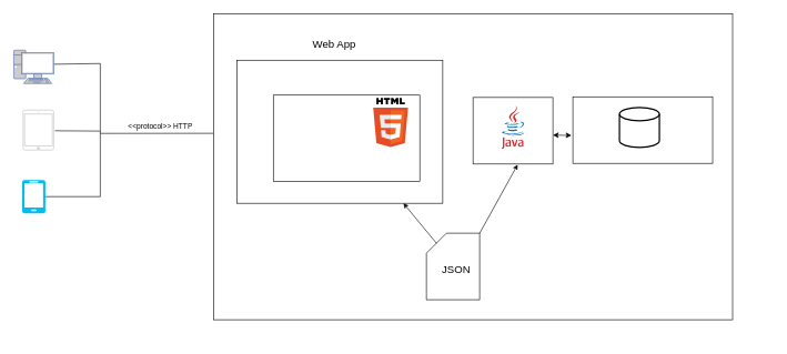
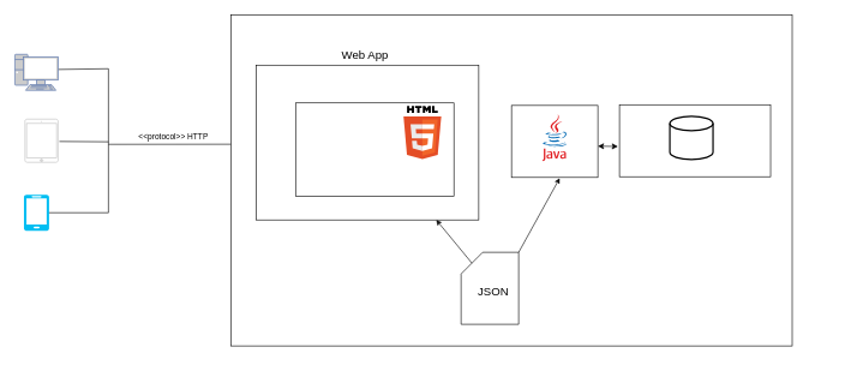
  <mxCell id="0" />
  <mxCell id="1" parent="0" />
  <mxCell id="2" value="" style="rounded=0;whiteSpace=wrap;html=1;" vertex="1" parent="1"><mxGeometry x="410" y="142.5" width="220" height="130" as="geometry" /></mxCell>
  <mxCell id="3" value="" style="rounded=0;whiteSpace=wrap;html=1;" vertex="1" parent="1"><mxGeometry x="860" y="145" width="210" height="100" as="geometry" /></mxCell>
  <mxCell id="4" value="" style="rounded=0;whiteSpace=wrap;html=1;fontSize=16;" vertex="1" parent="1"><mxGeometry x="710" y="146" width="120" height="100" as="geometry" /></mxCell>
  <mxCell id="5" value="" style="shape=card;whiteSpace=wrap;html=1;fontSize=16;" vertex="1" parent="1"><mxGeometry x="640" y="350" width="80" height="100" as="geometry" /></mxCell>
  <mxCell id="6" value="json" style="text;html=1;strokeColor=none;fillColor=none;align=center;verticalAlign=middle;whiteSpace=wrap;rounded=0;fontSize=16;" vertex="1" parent="1"><mxGeometry x="650" y="385" width="60" height="30" as="geometry" /></mxCell>
  <mxCell id="7" value="" style="endArrow=classic;html=1;rounded=0;fontSize=16;endSize=5;exitX=0;exitY=0;exitDx=15;exitDy=15;exitPerimeter=0;entryX=0.809;entryY=1;entryDx=0;entryDy=0;entryPerimeter=0;" edge="1" parent="1" source="5" target="16"><mxGeometry width="50" height="50" relative="1" as="geometry"><mxPoint x="540" y="274" as="sourcePoint" /><mxPoint x="530" y="294" as="targetPoint" /></mxGeometry></mxCell>
  <mxCell id="8" value="" style="endArrow=classic;html=1;rounded=0;fontSize=16;endSize=5;entryX=0.558;entryY=1.01;entryDx=0;entryDy=0;entryPerimeter=0;exitX=1;exitY=0;exitDx=0;exitDy=0;exitPerimeter=0;" edge="1" parent="1" source="5" target="4"><mxGeometry width="50" height="50" relative="1" as="geometry"><mxPoint x="610" y="320" as="sourcePoint" /><mxPoint x="660" y="270" as="targetPoint" /></mxGeometry></mxCell>
  <mxCell id="9" value="" style="endArrow=none;html=1;rounded=0;fontSize=16;endSize=5;" edge="1" parent="1"><mxGeometry width="50" height="50" relative="1" as="geometry"><mxPoint x="150" y="295" as="sourcePoint" /><mxPoint x="150" y="95" as="targetPoint" /></mxGeometry></mxCell>
  <mxCell id="10" value="" style="endArrow=none;html=1;rounded=0;fontSize=16;endSize=5;" edge="1" parent="1"><mxGeometry width="50" height="50" relative="1" as="geometry"><mxPoint x="66" y="295" as="sourcePoint" /><mxPoint x="150" y="295" as="targetPoint" /></mxGeometry></mxCell>
  <mxCell id="11" value="" style="endArrow=none;html=1;rounded=0;fontSize=16;endSize=5;" edge="1" parent="1"><mxGeometry width="50" height="50" relative="1" as="geometry"><mxPoint x="80" y="96" as="sourcePoint" /><mxPoint x="150" y="95" as="targetPoint" /></mxGeometry></mxCell>
  <mxCell id="12" value="" style="fontColor=#0066CC;verticalAlign=top;verticalLabelPosition=bottom;labelPosition=center;align=center;html=1;outlineConnect=0;fillColor=#CCCCCC;strokeColor=#6881B3;gradientColor=none;gradientDirection=north;strokeWidth=2;shape=mxgraph.networks.pc;fontSize=16;" vertex="1" parent="1"><mxGeometry x="20" y="75" width="60" height="50" as="geometry" /></mxCell>
  <mxCell id="13" value="" style="html=1;verticalLabelPosition=bottom;labelBackgroundColor=#ffffff;verticalAlign=top;shadow=0;dashed=0;strokeWidth=1;shape=mxgraph.ios7.misc.ipad7inch;strokeColor=#c0c0c0;fontSize=16;" vertex="1" parent="1"><mxGeometry x="34" y="165" width="46" height="60" as="geometry" /></mxCell>
  <mxCell id="14" value="" style="verticalLabelPosition=bottom;html=1;verticalAlign=top;align=center;strokeColor=none;fillColor=#00BEF2;shape=mxgraph.azure.mobile;pointerEvents=1;fontSize=16;" vertex="1" parent="1"><mxGeometry x="32.5" y="270" width="35" height="50" as="geometry" /></mxCell>
  <mxCell id="15" value="" style="endArrow=none;html=1;rounded=0;fontSize=16;endSize=5;exitX=1.04;exitY=0.517;exitDx=0;exitDy=0;exitPerimeter=0;" edge="1" parent="1" source="13"><mxGeometry width="50" height="50" relative="1" as="geometry"><mxPoint x="160" y="227.5" as="sourcePoint" /><mxPoint x="150" y="196.5" as="targetPoint" /></mxGeometry></mxCell>
  <mxCell id="16" value="" style="rounded=0;whiteSpace=wrap;html=1;shadow=0;fontSize=16;strokeColor=#000000;fillColor=none;gradientColor=#ffffff;" vertex="1" parent="1"><mxGeometry x="355.5" y="90" width="309" height="215" as="geometry" /></mxCell>
- <mxCell id="17" value="Web App&amp;nbsp;" style="text;html=1;strokeColor=none;fillColor=none;align=center;verticalAlign=middle;whiteSpace=wrap;rounded=0;shadow=0;fontSize=16;" vertex="1" parent="1"><mxGeometry x="454" y="50" width="100" height="30" as="geometry" /></mxCell>
+ <mxCell id="17" value="Web App&amp;nbsp;" style="text;html=1;strokeColor=none;fillColor=none;align=center;verticalAlign=middle;whiteSpace=wrap;rounded=0;shadow=0;fontSize=16;" vertex="1" parent="1"><mxGeometry x="459" y="60" width="100" height="30" as="geometry" /></mxCell>
  <mxCell id="18" value="" style="shape=image;html=1;verticalAlign=top;verticalLabelPosition=bottom;labelBackgroundColor=#ffffff;imageAspect=0;aspect=fixed;image=https://cdn1.iconfinder.com/data/icons/hawcons/32/699766-icon-12-file-css-128.png;shadow=0;fontSize=16;strokeColor=#000000;fillColor=none;gradientColor=#ffffff;" vertex="1" parent="1"><mxGeometry x="480" y="142.5" width="78" height="78" as="geometry" /></mxCell>
  <mxCell id="19" value="" style="shape=image;html=1;verticalAlign=top;verticalLabelPosition=bottom;labelBackgroundColor=#ffffff;imageAspect=0;aspect=fixed;image=https://cdn1.iconfinder.com/data/icons/unicons-line-vol-5/24/react-128.png;shadow=0;fontSize=16;strokeColor=#000000;fillColor=none;gradientColor=#ffffff;" vertex="1" parent="1"><mxGeometry x="422" y="152.5" width="58" height="58" as="geometry" /></mxCell>
  <mxCell id="20" value="" style="dashed=0;outlineConnect=0;html=1;align=center;labelPosition=center;verticalLabelPosition=bottom;verticalAlign=top;shape=mxgraph.weblogos.html5;shadow=0;fontSize=16;strokeColor=#000000;fillColor=none;gradientColor=#ffffff;" vertex="1" parent="1"><mxGeometry x="560" y="146.5" width="52.4" height="74" as="geometry" /></mxCell>
  <mxCell id="21" value="" style="shape=image;html=1;verticalAlign=top;verticalLabelPosition=bottom;labelBackgroundColor=#ffffff;imageAspect=0;aspect=fixed;image=https://cdn4.iconfinder.com/data/icons/scripting-and-programming-languages/512/js-128.png;shadow=0;fontSize=16;strokeColor=#000000;fillColor=none;gradientColor=#ffffff;" vertex="1" parent="1"><mxGeometry x="490" y="220.5" width="38" height="38" as="geometry" /></mxCell>
  <mxCell id="22" value="" style="dashed=0;outlineConnect=0;html=1;align=center;labelPosition=center;verticalLabelPosition=bottom;verticalAlign=top;shape=mxgraph.weblogos.java;shadow=0;fontSize=16;strokeColor=#000000;fillColor=none;gradientColor=#ffffff;" vertex="1" parent="1"><mxGeometry x="752.8" y="158.5" width="34.4" height="65" as="geometry" /></mxCell>
  <mxCell id="23" value="" style="strokeWidth=2;html=1;shape=mxgraph.flowchart.database;whiteSpace=wrap;shadow=0;fontSize=16;fillColor=none;gradientColor=#ffffff;" vertex="1" parent="1"><mxGeometry x="930" y="161" width="60" height="60" as="geometry" /></mxCell>
  <mxCell id="24" value="" style="rounded=0;whiteSpace=wrap;html=1;fillColor=none;" vertex="1" parent="1"><mxGeometry x="320" y="20" width="780" height="460" as="geometry" /></mxCell>
  <mxCell id="25" value="&lt;font style=&quot;font-size: 16px&quot;&gt;JSON&lt;/font&gt;" style="rounded=0;whiteSpace=wrap;html=1;strokeColor=#FFFFFF;" vertex="1" parent="1"><mxGeometry x="660" y="380" width="50" height="50" as="geometry" /></mxCell>
  <mxCell id="26" value="" style="endArrow=classic;startArrow=classic;html=1;rounded=0;fontSize=16;entryX=-0.01;entryY=0.58;entryDx=0;entryDy=0;entryPerimeter=0;" edge="1" parent="1" target="3"><mxGeometry width="50" height="50" relative="1" as="geometry"><mxPoint x="830" y="202.5" as="sourcePoint" /><mxPoint x="880" y="152.5" as="targetPoint" /></mxGeometry></mxCell>
  <mxCell id="27" value="" style="ellipse;whiteSpace=wrap;html=1;strokeColor=#FFFFFF;" vertex="1" parent="1"><mxGeometry x="1040" y="490" width="120" height="20" as="geometry" /></mxCell>
  <mxCell id="28" value="&amp;lt;&amp;lt;protocol&amp;gt;&amp;gt; HTTP " style="endArrow=none;html=1;rounded=0;exitX=0;exitY=0.391;exitDx=0;exitDy=0;exitPerimeter=0;" edge="1" parent="1" source="24"><mxGeometry x="-0.059" y="-10" width="50" height="50" relative="1" as="geometry"><mxPoint x="570" y="310" as="sourcePoint" /><mxPoint x="150" y="200" as="targetPoint" /><mxPoint as="offset" /></mxGeometry></mxCell>
